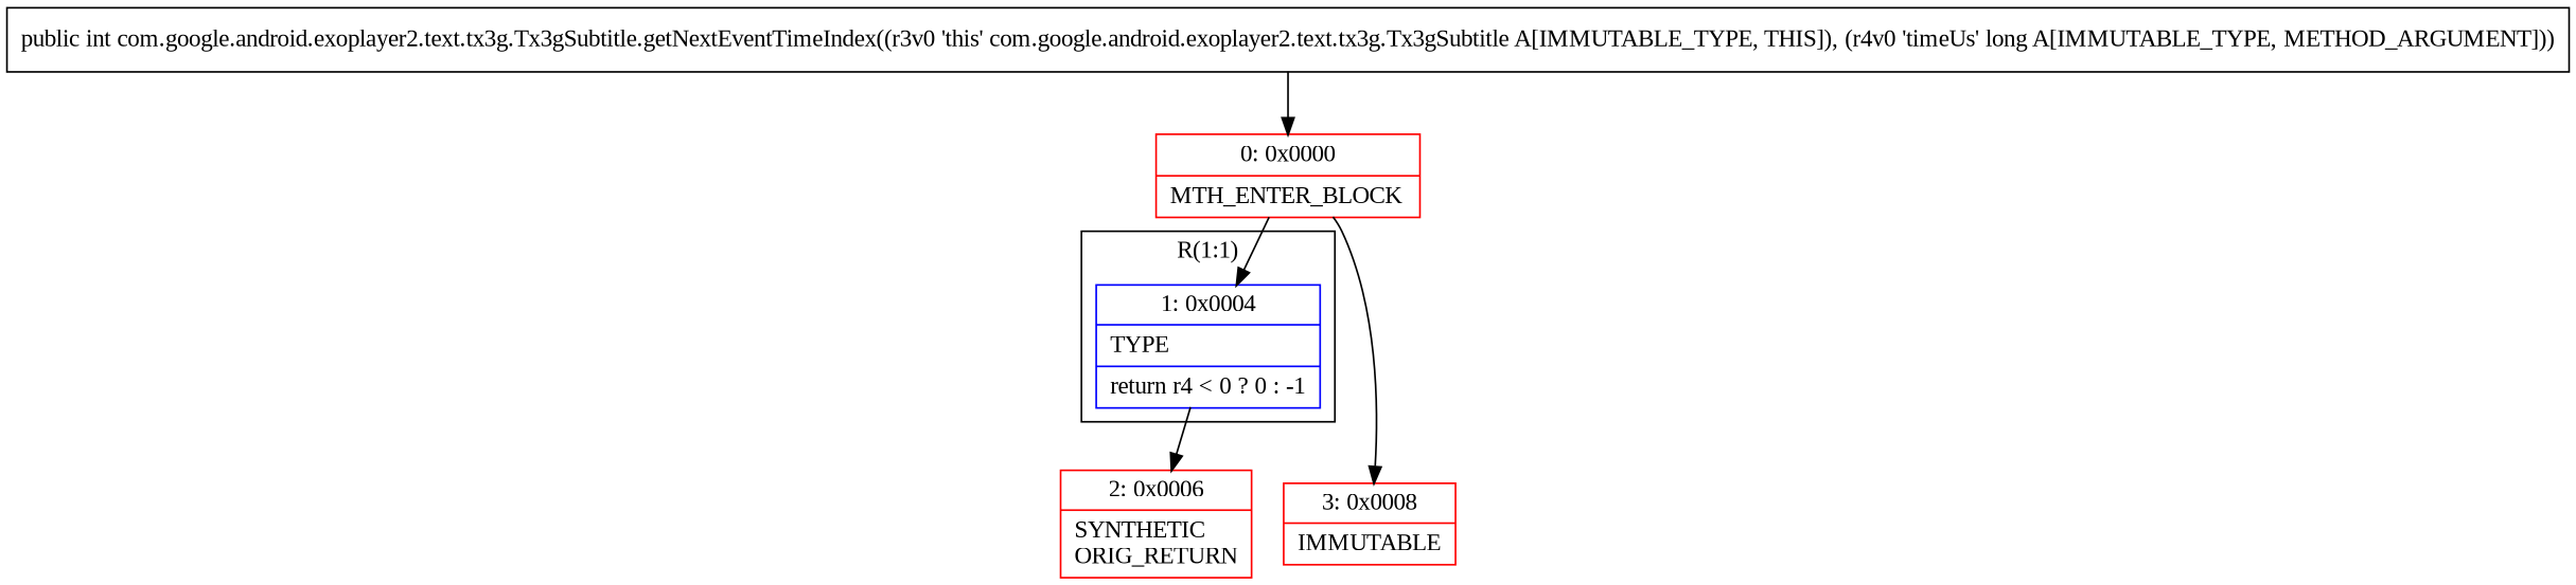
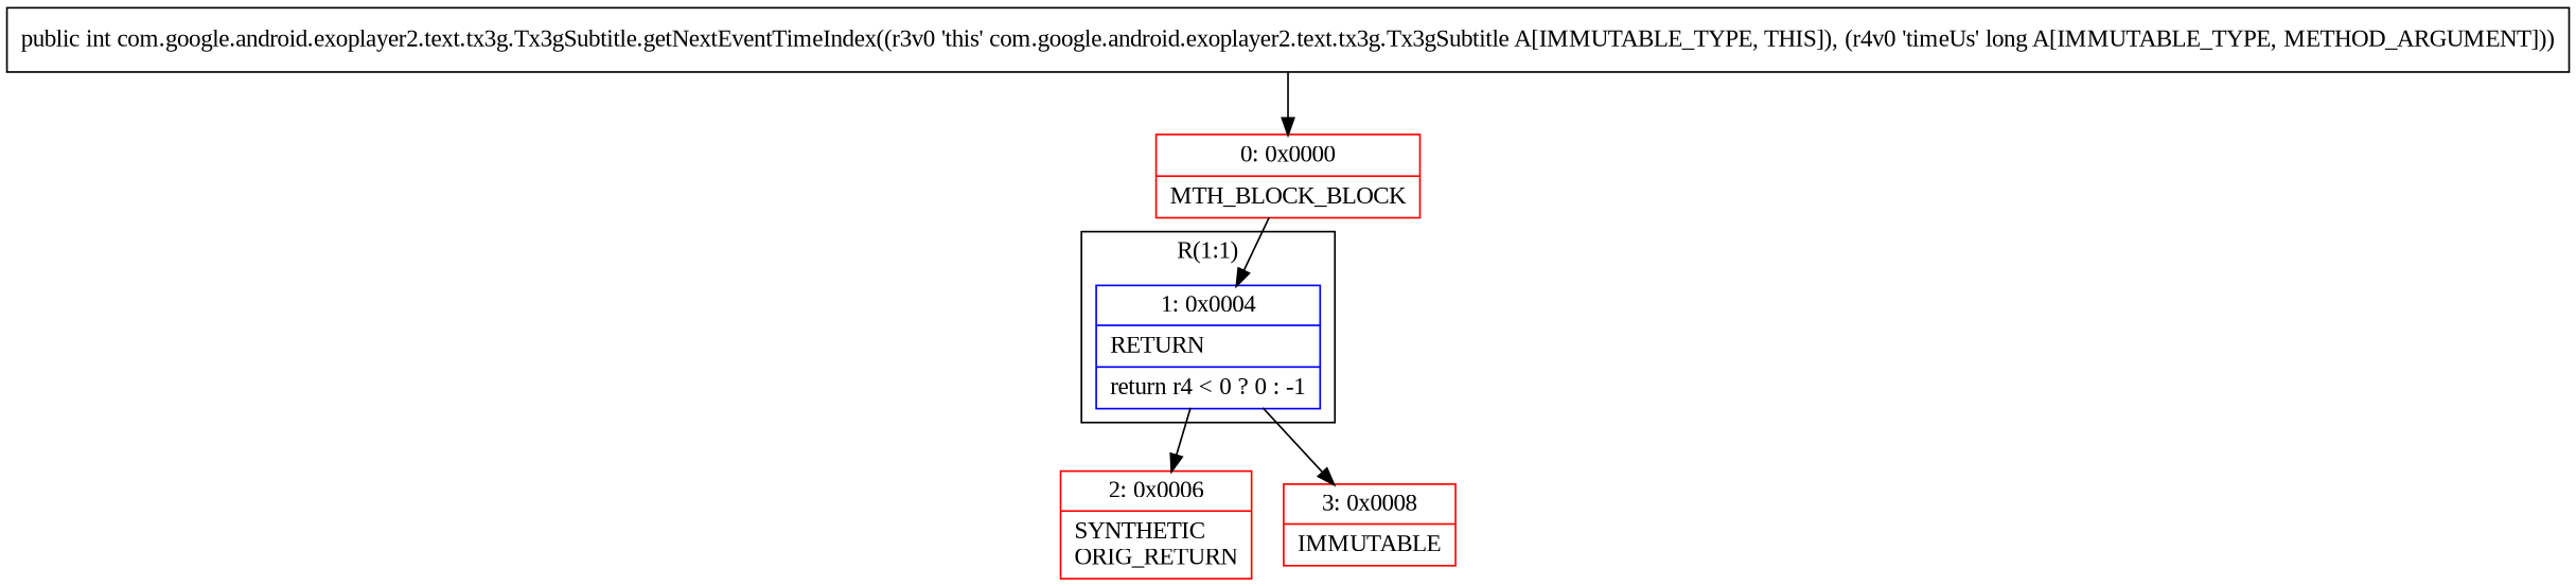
  digraph {
    fontname="Liberation Serif"
    node [color=red fontname="Liberation Serif" shape=record]
    edge [fontname="Liberation Serif"]
-   n1 [color=blue label="{1\:\ 0x0004|TYPE\l|return r4 \< 0 ? 0 : \-1\l}"]
+   n1 [color=blue label="{1\:\ 0x0004|RETURN\l|return r4 \< 0 ? 0 : \-1\l}"]
    n2 [label="{2\:\ 0x0006|SYNTHETIC\lORIG_RETURN\l}"]
    n3 [label="{3\:\ 0x0008|IMMUTABLE\l}"]
-   n4 [label="{0\:\ 0x0000|MTH_ENTER_BLOCK\l}"]
+   n4 [label="{0\:\ 0x0000|MTH_BLOCK_BLOCK\l}"]
    n5 [label="{public int com.google.android.exoplayer2.text.tx3g.Tx3gSubtitle.getNextEventTimeIndex((r3v0 'this' com.google.android.exoplayer2.text.tx3g.Tx3gSubtitle A[IMMUTABLE_TYPE, THIS]), (r4v0 'timeUs' long A[IMMUTABLE_TYPE, METHOD_ARGUMENT])) }" color=""]
    subgraph cluster_1 {
      label="R(1:1)"
      n1
    }
    n1 -> n2
-   n4 -> n3
+   n1 -> n3
    n4 -> n1
    n5 -> n4
  }
